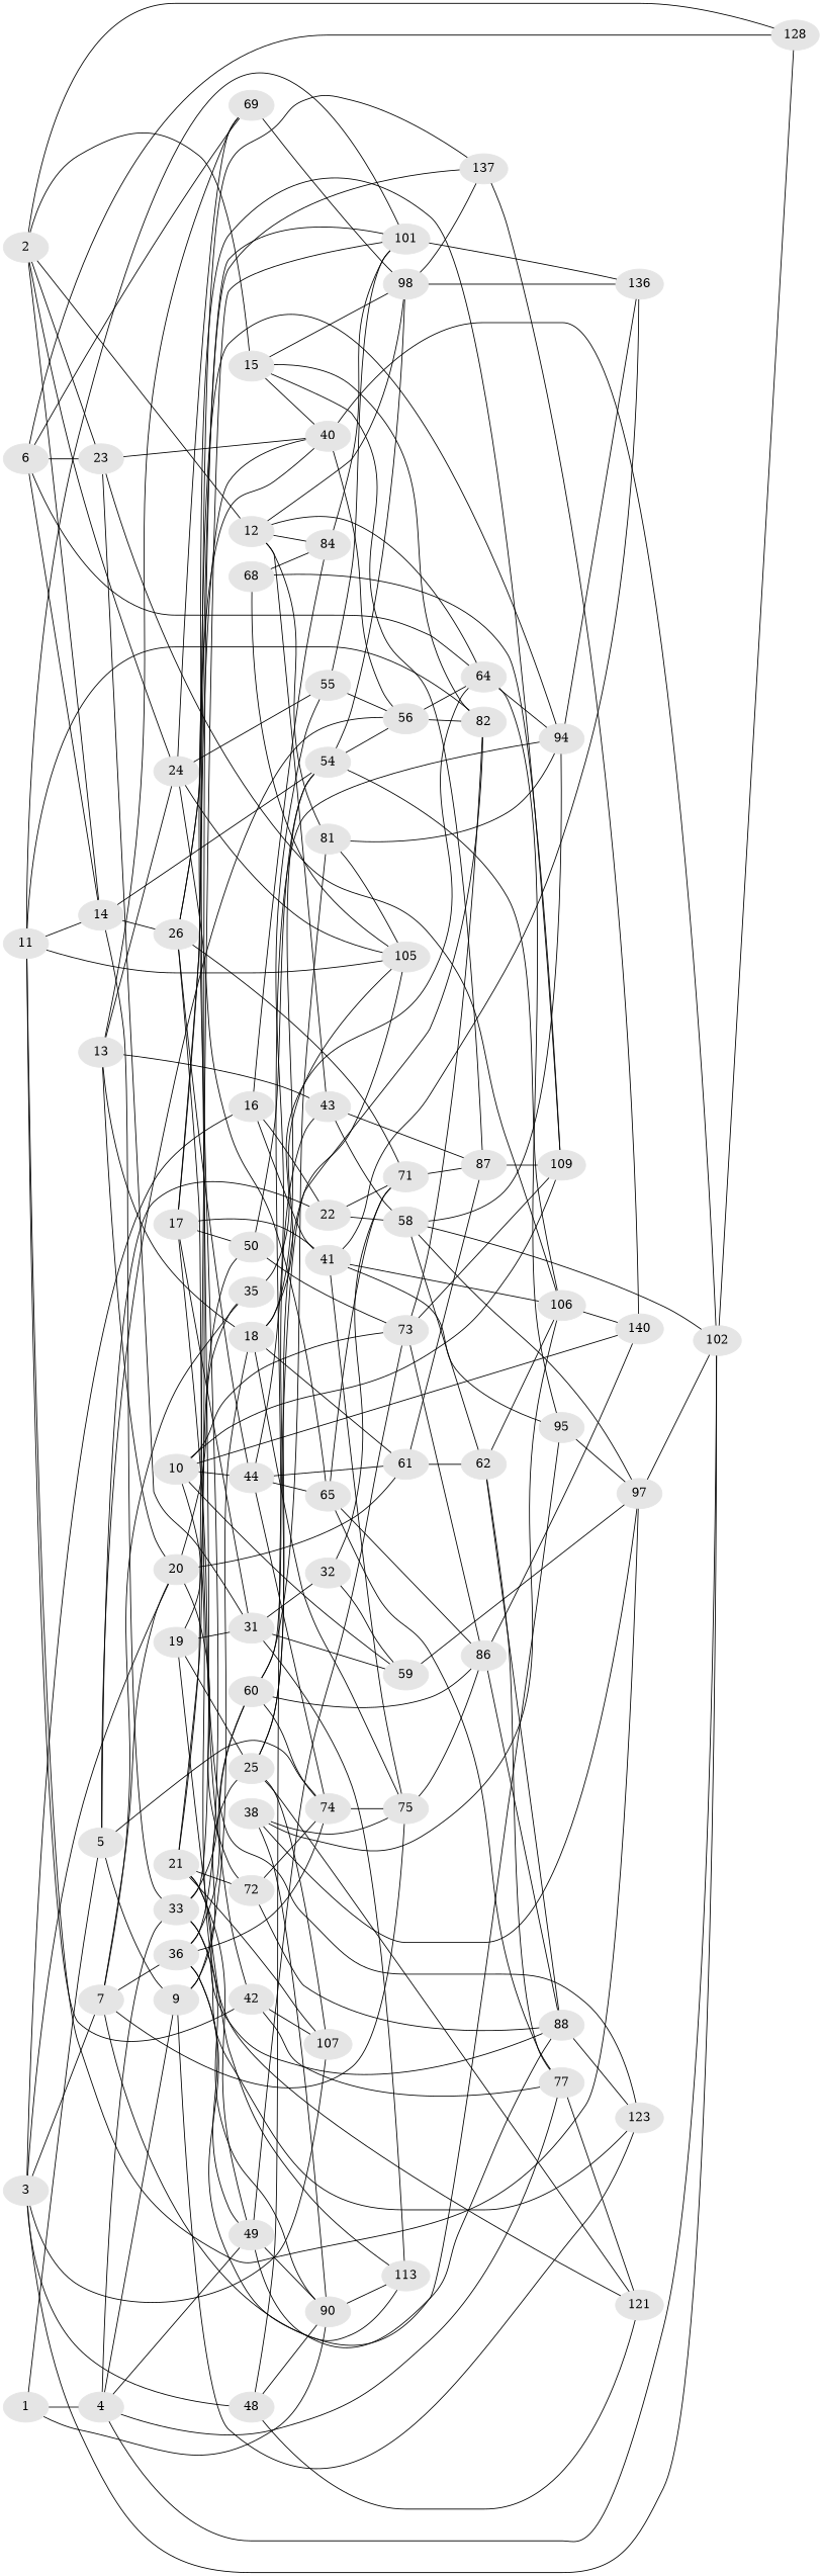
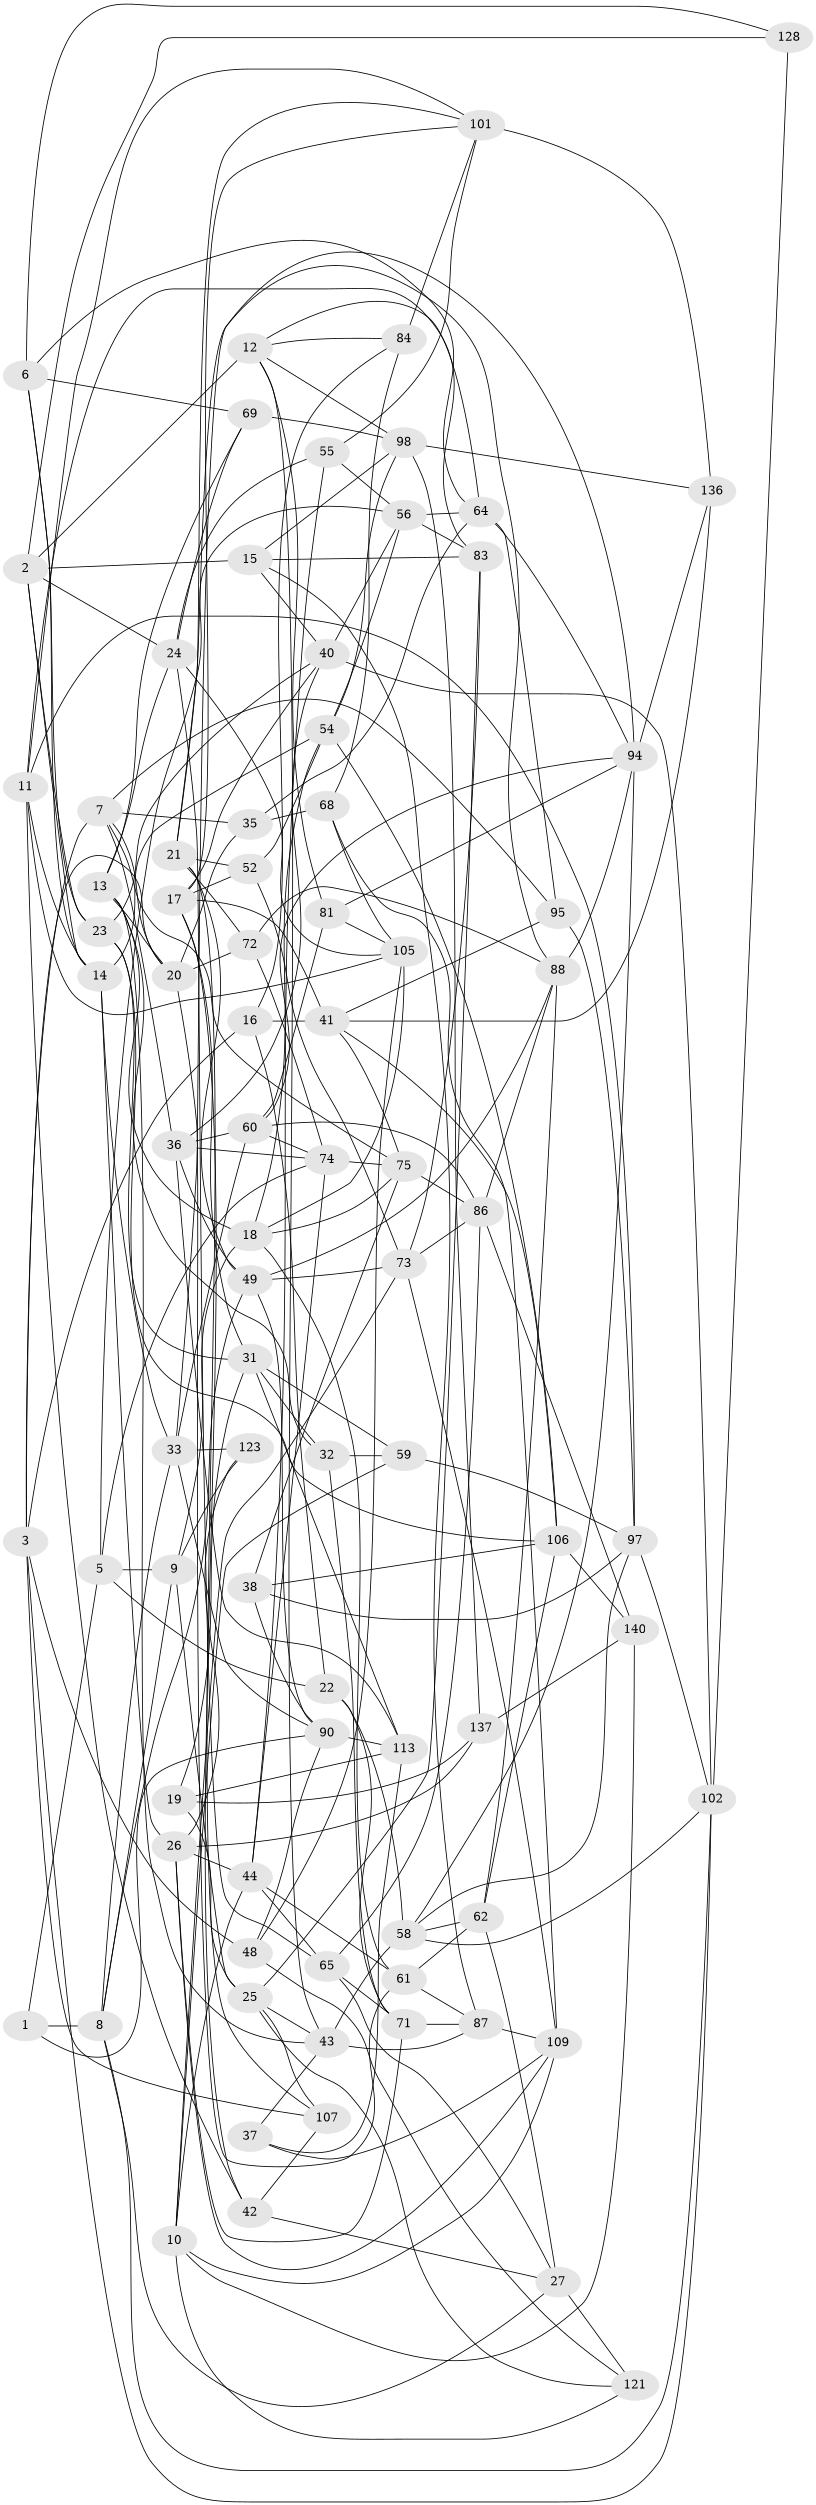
  graph {
    rankdir=LR
    node [color=gray90 style=filled]
    5 [super="+89"]
    9 [super="+93"]
    22 [super="+111"]
    56 [super="+138"]
    74 [super="+135"]
    1
-   8 [super="+122" label=4]
+   8 [super="+122"]
    90 [super="+118"]
-   77 [super="+127"]
+   77 [super="+127" label=27]
    102 [super="+108"]
    33 [super="+57"]
    49 [super="+134"]
    121
    113 [super="+117"]
    2 [super="+70"]
    12 [super="+27"]
    14 [super="+116"]
    15 [super="+28"]
    23 [super="+129"]
    24 [super="+52"]
    128
    64 [super="+91"]
    43 [super="+47"]
    81
    84
    98 [super="+110"]
    26 [super="+115"]
    54 [super="+132"]
-   83 [super="+104" label=82]
+   83 [super="+104"]
    40 [super="+51"]
    87 [super="+99"]
    31 [super="+39"]
    106 [super="+133"]
    69
    105 [super="+119"]
    55
    65 [super="+85"]
    3 [super="+4"]
    7 [super="+92"]
    16
    20 [super="+124"]
    48
    107
    35
    36 [super="+126"]
    75 [super="+78"]
    95
    41 [super="+46"]
    61 [super="+96"]
    72
    18 [super="+131"]
    25 [super="+76"]
    123
    58 [super="+82"]
    71 [super="+139"]
    6 [super="+63"]
    94 [super="+114"]
    68
    60 [super="+79"]
    86 [super="+103"]
    97 [super="+120"]
    73 [super="+112"]
    88 [super="+100"]
    10 [super="+30"]
    44 [super="+67"]
    59
    109 [super="+130"]
    140
    11 [super="+29"]
    42
    101 [super="+125"]
    136
    137
    13 [super="+80"]
    32
    17 [super="+53"]
-   50
+   50 [label=52]
    62 [super="+66"]
    19
    21 [super="+45"]
+   37
    38
    5 -- 9 [weight=2]
    5 -- 22
    5 -- 56
    5 -- 74
    9 -- 18
    9 -- 25
    9 -- 123
    22 -- 58
    22 -- 71
    56 -- 64
    56 -- 83
    74 -- 75
    1 -- 5
    1 -- 8
    1 -- 90
    8 -- 9
    8 -- 77
    8 -- 102
    8 -- 33
    8 -- 49
    90 -- 113
    77 -- 121
    102 -- 128
    33 -- 90
    33 -- 123
    33 -- 94
    33 -- 60
    49 -- 90
    49 -- 73
    49 -- 88
    2 -- 12
    2 -- 14
    2 -- 15
    2 -- 23
    2 -- 24
    2 -- 128
    12 -- 64
    12 -- 43
    12 -- 81
    12 -- 84
    12 -- 98
    14 -- 33
    14 -- 26
    14 -- 54
    15 -- 98
    15 -- 83 [weight=2]
    15 -- 40
    15 -- 87
    23 -- 40
    23 -- 31
    23 -- 106
    24 -- 69
    24 -- 105
    24 -- 55
    24 -- 65
    64 -- 95
    64 -- 94
    43 -- 87
    43 -- 58
    81 -- 105
    81 -- 94
    84 -- 101
    98 -- 136
    98 -- 137
    26 -- 123
    26 -- 71
    26 -- 44
    26 -- 109
    26 -- 137
    54 -- 56
    54 -- 98
    54 -- 106
    40 -- 56
    40 -- 102
    87 -- 109
    31 -- 113
    31 -- 59
    31 -- 32
    106 -- 140
    69 -- 98
    55 -- 56
    55 -- 101
    65 -- 77
    65 -- 71
    65 -- 86
    3 -- 102
    3 -- 7
    3 -- 16
    3 -- 20
    3 -- 48
    3 -- 107
    7 -- 20
    7 -- 35
    7 -- 36
    7 -- 75
    7 -- 95
    16 -- 22
    16 -- 84
    16 -- 41
    20 -- 35
    20 -- 61
    20 -- 72
    48 -- 90
    48 -- 121
    48 -- 105
    35 -- 64
+   35 -- 68
    36 -- 74
    36 -- 49
    36 -- 113
    36 -- 40
    36 -- 60
    75 -- 86
    95 -- 97
    41 -- 106
    41 -- 75
    41 -- 95
    41 -- 136
    61 -- 87
    61 -- 62 [weight=2]
    72 -- 74
    72 -- 88
    18 -- 54
    18 -- 105
    18 -- 75
    18 -- 61
    25 -- 121
    25 -- 43
    25 -- 83
    25 -- 107
    58 -- 102
    58 -- 94
    58 -- 97
    58 -- 62
    71 -- 87 [weight=2]
    6 -- 14
    6 -- 23 [weight=2]
    6 -- 128
    6 -- 64
    6 -- 69
    94 -- 136
    68 -- 84
    68 -- 105
    68 -- 109
    60 -- 74
    60 -- 81
    60 -- 94
    60 -- 86
    86 -- 88
    86 -- 140
    97 -- 102
    73 -- 83
    73 -- 86
    73 -- 109
-   88 -- 123
+   88 -- 94
    10 -- 121
    10 -- 73
    10 -- 44
    10 -- 59
    10 -- 109
    10 -- 140
    44 -- 74
    44 -- 55
    44 -- 65
    44 -- 61
    59 -- 97
    11 -- 14
    11 -- 83
    11 -- 105
    11 -- 97
    11 -- 42
    11 -- 101
    42 -- 77
    42 -- 107
    101 -- 136
    137 -- 140
    13 -- 24
    13 -- 43
    13 -- 69
    13 -- 20
    13 -- 18
+   13 -- 32
    32 -- 71
    32 -- 59
    17 -- 40
    17 -- 31
    17 -- 41
    17 -- 42
    17 -- 101
    17 -- 50
    50 -- 54
    50 -- 73
    62 -- 77
    62 -- 106
    62 -- 88
    19 -- 113
    19 -- 31
    19 -- 25
    19 -- 137
    21 -- 49
    21 -- 107
    21 -- 72
    21 -- 88
    21 -- 101
    21 -- 50
+   37 -- 113 [weight=2]
+   37 -- 43
+   37 -- 109
    38 -- 90
    38 -- 106
    38 -- 75
    38 -- 97
  }
